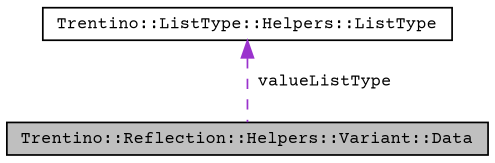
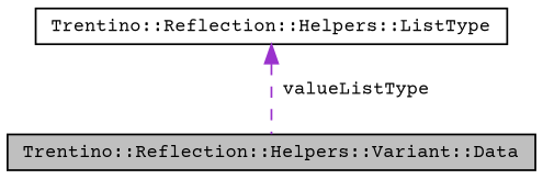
  digraph {
    fontname="Courier Prime"
    node [color=black fontname="Courier Prime" fontsize=10 shape=record style=filled]
    n1 [fillcolor=grey75 fontcolor=black height=0.2 label="Trentino::Reflection::Helpers::Variant::Data" width=0.4]
-   n2 [fillcolor=white height=0.2 label="Trentino::ListType::Helpers::ListType" width=0.4]
+   n2 [fillcolor=white height=0.2 label="Trentino::Reflection::Helpers::ListType" width=0.4]
    n2 -> n1 [color=darkorchid3 dir=back fontname="Courier Prime" fontsize=10 label=" valueListType" labelfontname=Helvetica labelfontsize=10 style=dashed]
  }
